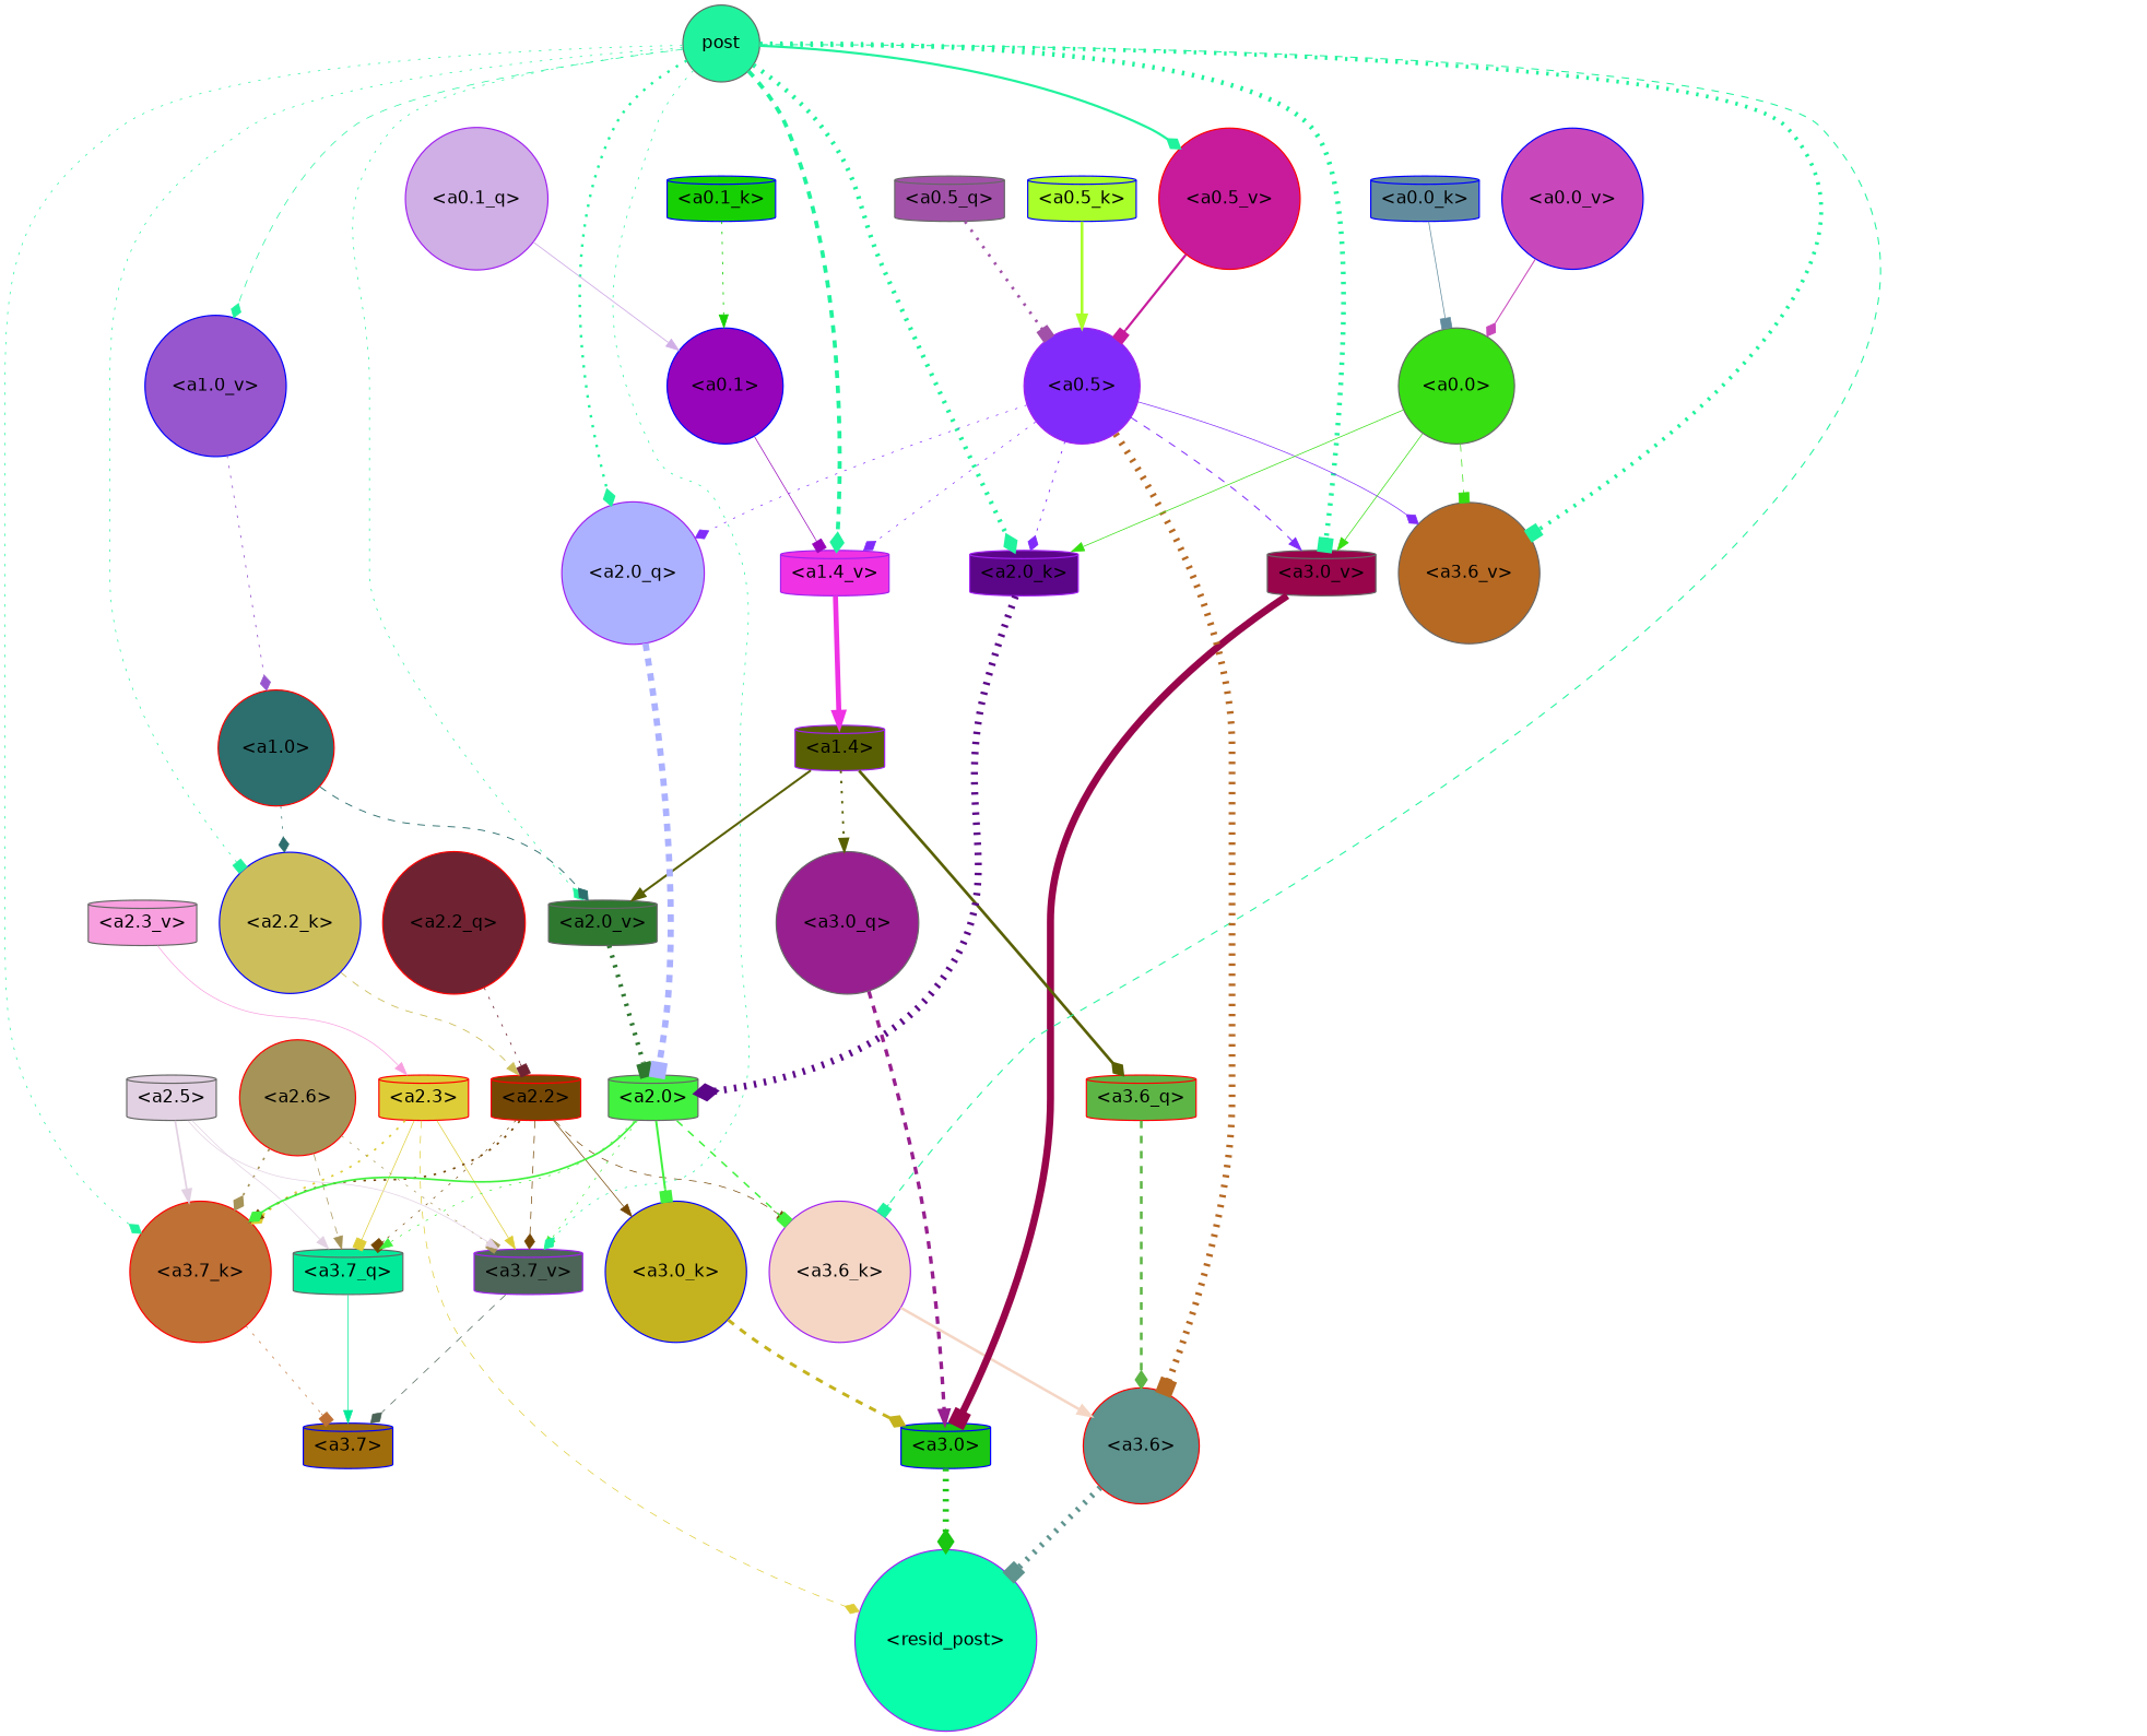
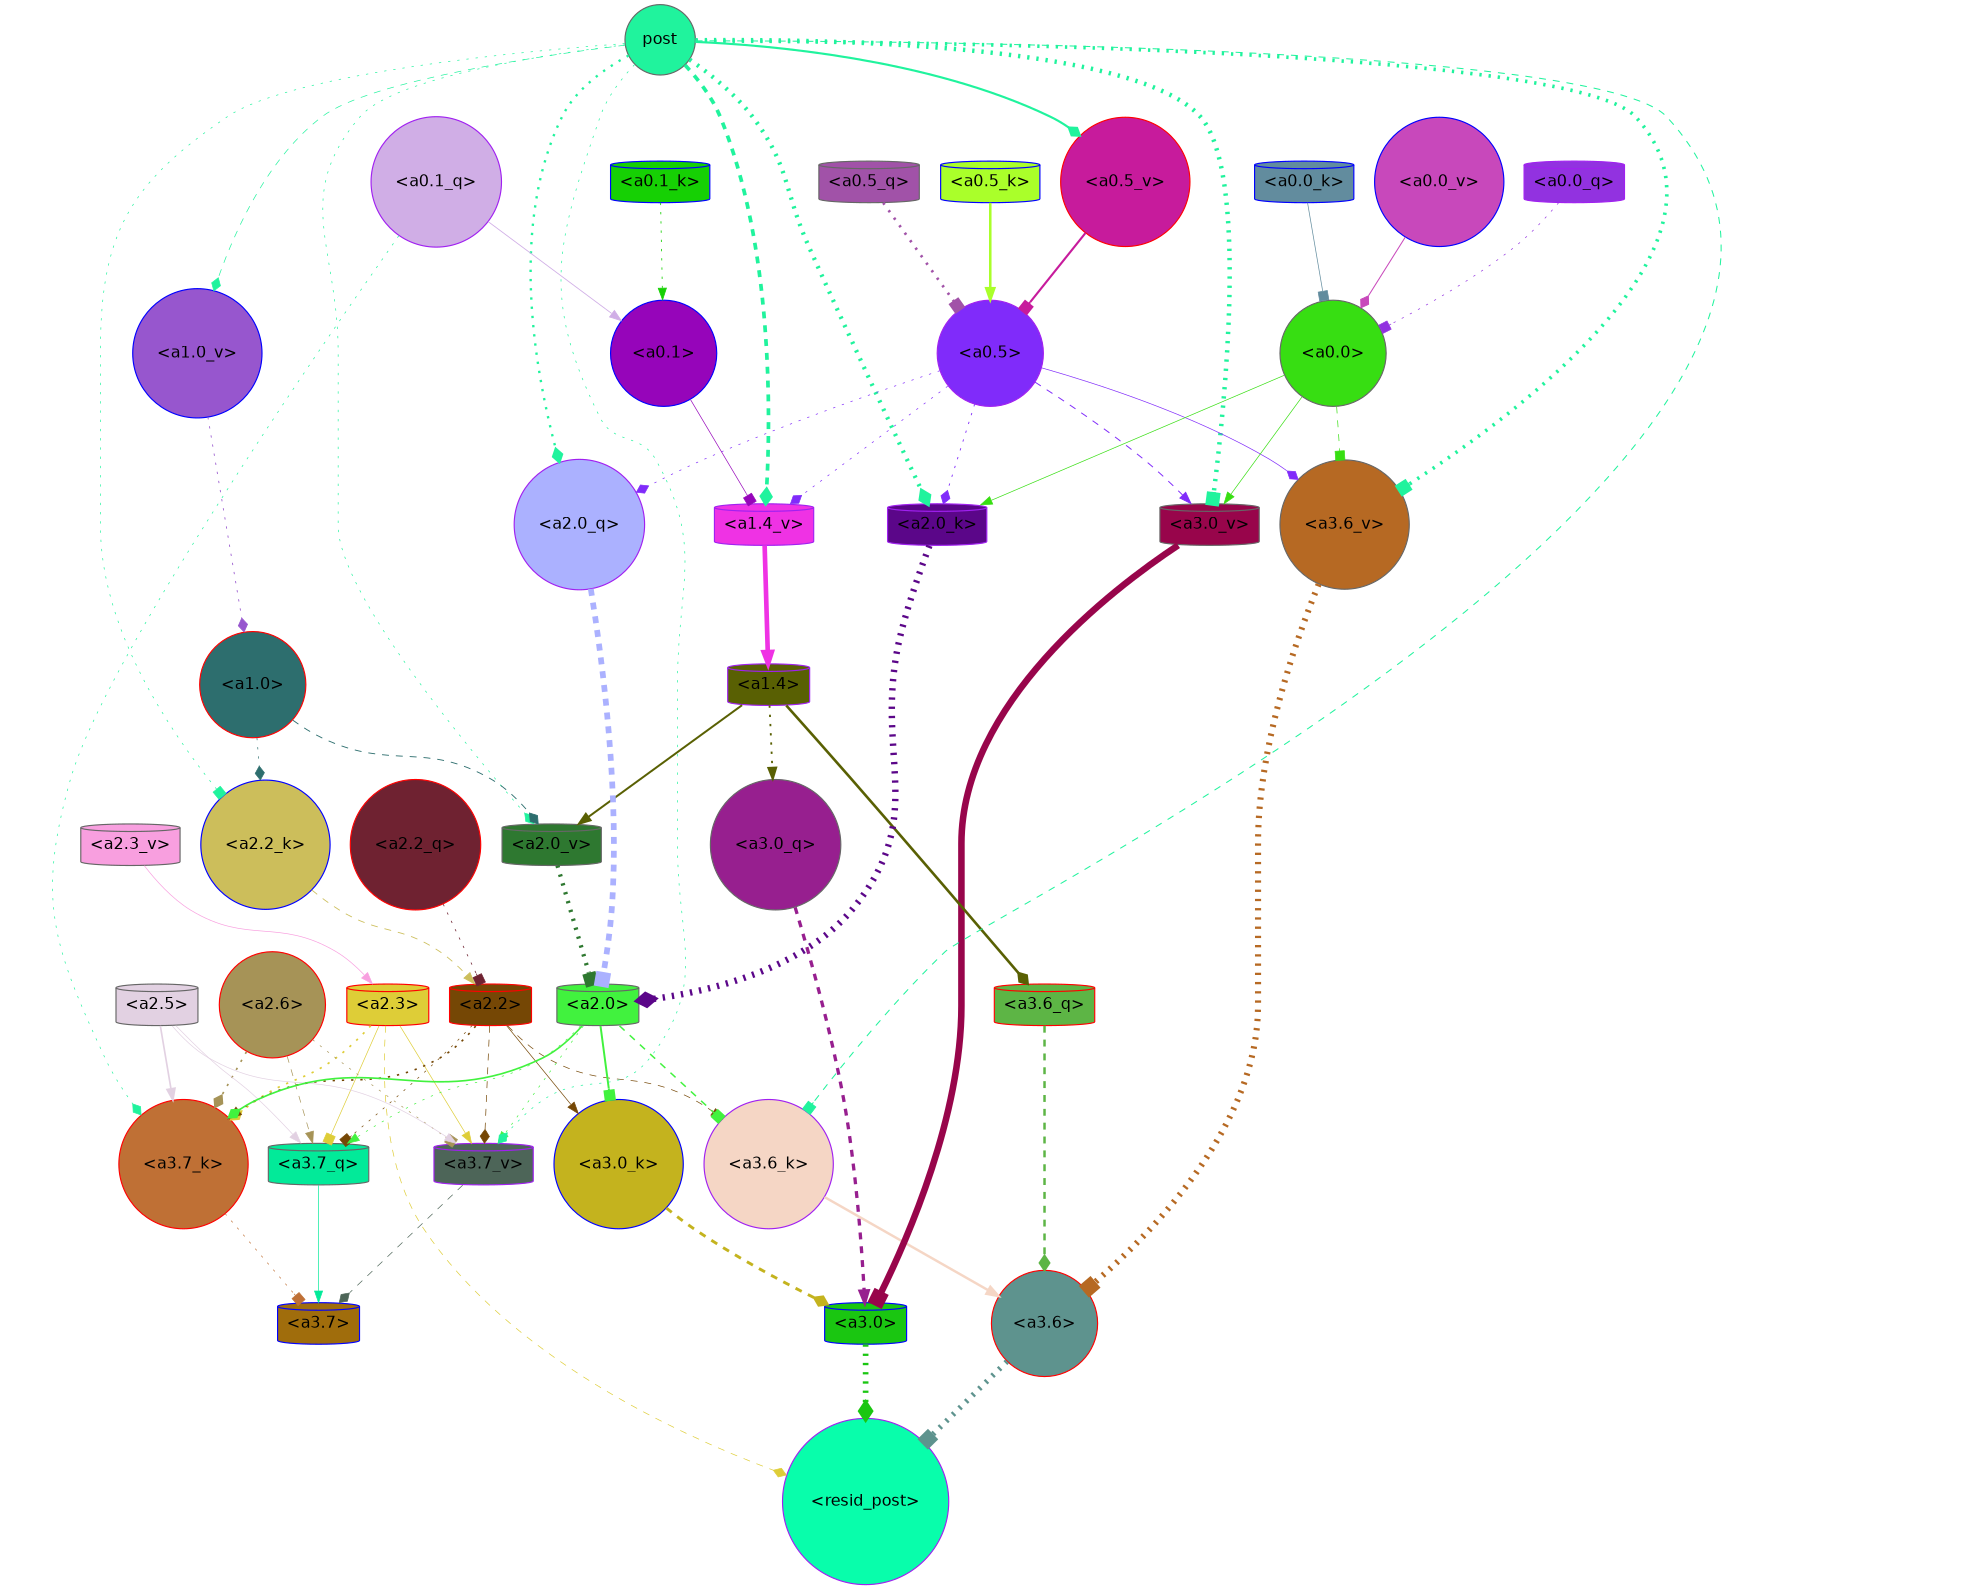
  strict digraph {
    splines=true
    node [color=gray40 fontname=Helvetica shape=cylinder style="filled, rounded"]
    edge [arrowhead=diamond color="#20f39d" penwidth=0.6 style=dotted]
    "<a3.7>" [color=blue fillcolor="#a06d0c"]
    "<resid_post>" [color=purple fillcolor="#08feab" shape=circle]
    "<a3.6>" [color=red fillcolor="#5e938e" shape=circle]
    "<a3.0>" [color=blue fillcolor="#1ac611"]
    "<a2.3>" [color=red fillcolor="#decd37"]
    "<a3.7_q>" [fillcolor="#02ea99"]
    "<a3.7_k>" [color=red fillcolor="#bf7035" shape=circle]
    "<a3.7_v>" [color=purple fillcolor="#4d6558"]
    "<a3.6_q>" [color=red fillcolor="#5db545"]
    "<a3.0_q>" [fillcolor="#971f8f" shape=circle]
    "<a3.6_k>" [color=purple fillcolor="#f5d6c5" shape=circle]
    "<a3.0_k>" [color=blue fillcolor="#c4b31e" shape=circle]
    "<a3.6_v>" [fillcolor="#b66923" shape=circle]
    "<a3.0_v>" [fillcolor="#98054b"]
    "<a2.6>" [color=red fillcolor="#a69357" shape=circle]
    "<a2.5>" [fillcolor="#e2d1e2"]
    "<a2.2>" [color=red fillcolor="#754705"]
    "<a2.0>" [fillcolor="#41f23e"]
    "<a1.4>" [color=purple fillcolor="#596003"]
    "<a2.0_v>" [fillcolor="#2e7830"]
    n21 [fillcolor="#20f39d" label=post shape=circle]
    "<a2.0_q>" [color=purple fillcolor="#abb1ff" shape=circle]
    "<a2.2_k>" [color=blue fillcolor="#ccbe5b" shape=circle]
    "<a2.0_k>" [color=purple fillcolor="#5b0689"]
    "<a1.4_v>" [color=purple fillcolor="#ef32e4"]
    "<a1.0_v>" [color=blue fillcolor="#9756ce" shape=circle]
    "<a0.5_v>" [color=red fillcolor="#c71b9c" shape=circle]
    "<a1.0>" [color=red fillcolor="#2d6e6e" shape=circle]
    "<a0.5>" [color=purple fillcolor="#802bfa" shape=circle]
    "<a0.0>" [fillcolor="#37de12" shape=circle]
    "<a2.2_q>" [color=red fillcolor="#6f2231" shape=circle]
    "<a2.3_v>" [fillcolor="#f89fdf"]
    "<a0.1>" [color=blue fillcolor="#9605ba" shape=circle]
    "<a0.5_q>" [fillcolor="#a152a8"]
    "<a0.1_q>" [color=purple fillcolor="#d0aee6" shape=circle]
+   "<a0.0_q>" [color=purple fillcolor="#9232e0"]
    "<a0.5_k>" [color=blue fillcolor="#aaff2a"]
    "<a0.1_k>" [color=blue fillcolor="#16d004"]
    "<a0.0_k>" [color=blue fillcolor="#628c9e"]
    "<a0.0_v>" [color=blue fillcolor="#c848bb" shape=circle]
    "<a3.6>" -> "<resid_post>" [arrowhead=box color="#5e938e" penwidth=4.746312499046326]
    "<a3.0>" -> "<resid_post>" [color="#1ac611" penwidth=4.896343111991882]
    "<a2.3>" -> "<resid_post>" [color="#decd37" style=dashed]
    "<a2.3>" -> "<a3.7_q>" [arrowhead=box color="#decd37" style=solid]
    "<a2.3>" -> "<a3.7_k>" [color="#decd37" penwidth=1.467104621231556]
    "<a2.3>" -> "<a3.7_v>" [arrowhead=normal color="#decd37" style=solid]
    "<a3.7_q>" -> "<a3.7>" [arrowhead=normal color="#02ea99" style=solid]
    "<a3.7_k>" -> "<a3.7>" [arrowhead=box color="#bf7035"]
    "<a3.7_v>" -> "<a3.7>" [color="#4d6558" style=dashed]
    "<a3.6_q>" -> "<a3.6>" [color="#5db545" penwidth=2.160832464694977 style=dashed]
    "<a3.0_q>" -> "<a3.0>" [arrowhead=normal color="#971f8f" penwidth=2.870753765106201 style=dashed]
    "<a3.6_k>" -> "<a3.6>" [color="#f5d6c5" penwidth=2.13908451795578 arrowhead="" style=""]
    "<a3.0_k>" -> "<a3.0>" [color="#c4b31e" penwidth=2.520303964614868 style=dashed]
-   "<a0.5>" -> "<a3.6>" [arrowhead=box color="#b66923" penwidth=5.297133803367615]
+   "<a3.6_v>" -> "<a3.6>" [arrowhead=box color="#b66923" penwidth=5.297133803367615]
    "<a3.0_v>" -> "<a3.0>" [arrowhead=box color="#98054b" penwidth=5.680712580680847 style=solid]
    "<a2.6>" -> "<a3.7_q>" [arrowhead=normal color="#a69357" style=dashed]
    "<a2.6>" -> "<a3.7_k>" [color="#a69357" penwidth=1.4453159049153328]
    "<a2.6>" -> "<a3.7_v>" [arrowhead=box color="#a69357"]
    "<a2.5>" -> "<a3.7_q>" [color="#e2d1e2" arrowhead="" style=""]
    "<a2.5>" -> "<a3.7_k>" [color="#e2d1e2" penwidth=1.4526091292500496 arrowhead="" style=""]
    "<a2.5>" -> "<a3.7_v>" [color="#e2d1e2" arrowhead="" style=""]
    "<a2.2>" -> "<a3.7_q>" [arrowhead=box color="#754705"]
    "<a2.2>" -> "<a3.7_k>" [arrowhead=normal color="#754705" penwidth=1.4310357049107552]
    "<a2.2>" -> "<a3.7_v>" [color="#754705" style=dashed]
    "<a2.2>" -> "<a3.6_k>" [arrowhead=normal color="#754705" style=dashed]
    "<a2.2>" -> "<a3.0_k>" [arrowhead=normal color="#754705" style=solid]
    "<a2.0>" -> "<a3.7_q>" [arrowhead=normal color="#41f23e"]
    "<a2.0>" -> "<a3.7_k>" [color="#41f23e" penwidth=1.4314699843525887 style=solid]
    "<a2.0>" -> "<a3.7_v>" [arrowhead=normal color="#41f23e"]
    "<a2.0>" -> "<a3.6_k>" [arrowhead=box color="#41f23e" penwidth=1.2950235605239868 style=dashed]
    "<a2.0>" -> "<a3.0_k>" [arrowhead=box color="#41f23e" penwidth=1.712992787361145 style=solid]
    "<a1.4>" -> "<a3.6_q>" [color="#596003" penwidth=2.2719132900238037 style=solid]
    "<a1.4>" -> "<a3.0_q>" [arrowhead=normal color="#596003" penwidth=1.5932877659797668]
    "<a1.4>" -> "<a2.0_v>" [arrowhead=normal color="#596003" penwidth=1.7291951477527618 style=solid]
    "<a2.0_v>" -> "<a2.0>" [arrowhead=box color="#2e7830" penwidth=3.7102378383278847]
-   n21 -> "<a3.7_k>"
+   "<a0.1_q>" -> "<a3.7_k>"
    n21 -> "<a3.7_v>"
    n21 -> "<a3.6_k>" [arrowhead=box penwidth=0.891706109046936 style=dashed]
    n21 -> "<a3.6_v>" [arrowhead=box penwidth=3.1766927242279053]
    n21 -> "<a3.0_v>" [arrowhead=box penwidth=3.9005755856633186]
    n21 -> "<a2.0_v>"
    n21 -> "<a2.0_q>" [penwidth=2.0615941286087036]
    n21 -> "<a2.2_k>" [arrowhead=box]
    n21 -> "<a2.0_k>" [penwidth=3.732139825820923]
    n21 -> "<a1.4_v>" [penwidth=3.2134487628936768 style=dashed]
    n21 -> "<a1.0_v>" [style=dashed]
    n21 -> "<a0.5_v>" [penwidth=1.8672502040863037 style=solid]
    "<a2.0_q>" -> "<a2.0>" [arrowhead=box color="#abb1ff" penwidth=4.966194009408355 style=dashed]
    "<a2.2_k>" -> "<a2.2>" [arrowhead=normal color="#ccbe5b" penwidth=0.7399393804371357 style=dashed]
    "<a2.0_k>" -> "<a2.0>" [color="#5b0689" penwidth=5.5817058570683]
    "<a1.4_v>" -> "<a1.4>" [arrowhead=normal color="#ef32e4" penwidth=4.028138041496277 style=solid]
    "<a1.0_v>" -> "<a1.0>" [color="#9756ce" penwidth=0.7187004089355469]
    "<a0.5_v>" -> "<a0.5>" [arrowhead=box color="#c71b9c" penwidth=1.8365508317947388 style=solid]
    "<a1.0>" -> "<a2.0_v>" [color="#2d6e6e" penwidth=0.7823128998279572 style=dashed]
    "<a1.0>" -> "<a2.2_k>" [color="#2d6e6e"]
    "<a0.5>" -> "<a3.6_v>" [color="#802bfa" style=solid]
    "<a0.5>" -> "<a3.0_v>" [arrowhead=normal color="#802bfa" penwidth=0.8493617177009583 style=dashed]
    "<a0.5>" -> "<a2.0_q>" [color="#802bfa"]
    "<a0.5>" -> "<a2.0_k>" [color="#802bfa" penwidth=0.7637084722518921]
    "<a0.5>" -> "<a1.4_v>" [color="#802bfa"]
    "<a0.0>" -> "<a3.6_v>" [arrowhead=box color="#37de12" style=dashed]
    "<a0.0>" -> "<a3.0_v>" [arrowhead=normal color="#37de12" style=solid]
    "<a0.0>" -> "<a2.0_k>" [arrowhead=normal color="#37de12" style=solid]
    "<a2.2_q>" -> "<a2.2>" [arrowhead=box color="#6f2231" penwidth=0.6677633281797171]
    "<a2.3_v>" -> "<a2.3>" [arrowhead=normal color="#f89fdf" style=solid]
    "<a0.1>" -> "<a1.4_v>" [arrowhead=box color="#9605ba" style=solid]
    "<a0.5_q>" -> "<a0.5>" [arrowhead=box color="#a152a8" penwidth=2.3771026134490967]
    "<a0.1_q>" -> "<a0.1>" [arrowhead=normal color="#d0aee6" penwidth=0.7368991374969482 style=solid]
+   "<a0.0_q>" -> "<a0.0>" [arrowhead=box color="#9232e0"]
    "<a0.5_k>" -> "<a0.5>" [color="#aaff2a" penwidth=2.2010657787323 arrowhead="" style=""]
    "<a0.1_k>" -> "<a0.1>" [arrowhead=normal color="#16d004" penwidth=0.7254314422607422]
    "<a0.0_k>" -> "<a0.0>" [arrowhead=box color="#628c9e" penwidth=0.6203725337982178 style=solid]
    "<a0.0_v>" -> "<a0.0>" [color="#c848bb" penwidth=0.8879287242889404 style=solid]
  }
